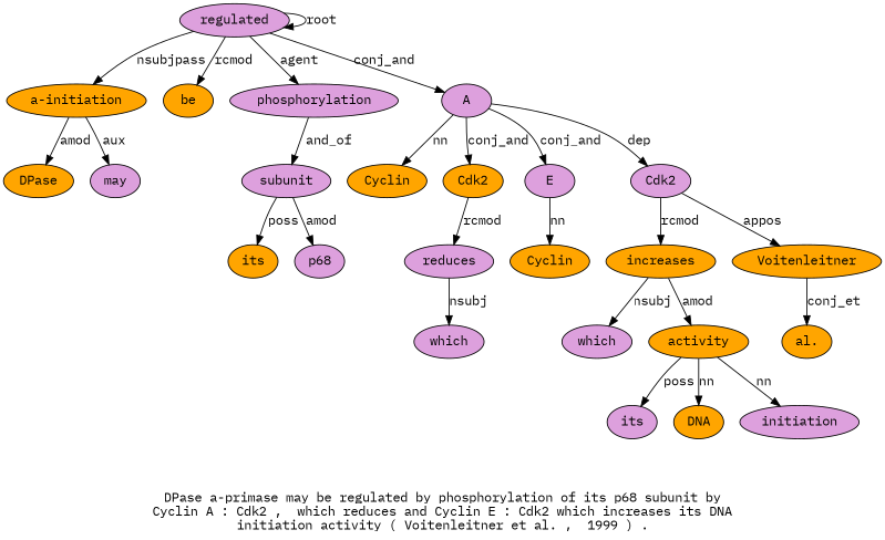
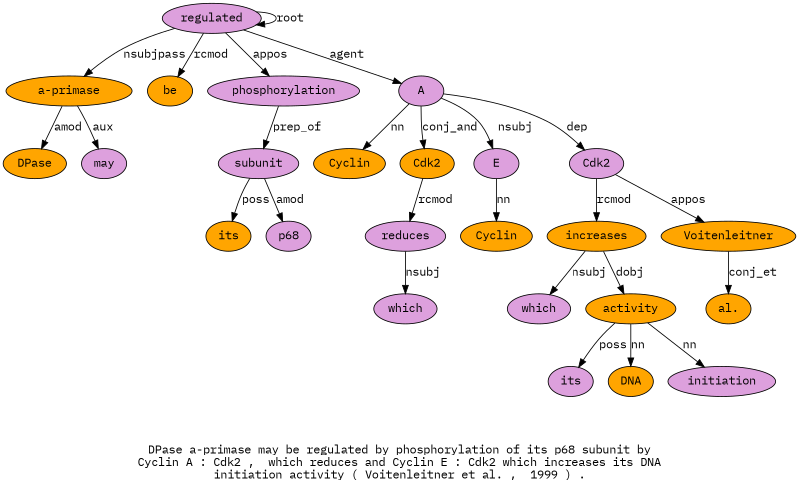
  digraph {
    fontname="IBM Plex Mono"
    label="DPase a-primase may be regulated by phosphorylation of its p68 subunit by\nCyclin A : Cdk2 ,  which reduces and Cyclin E : Cdk2 which increases its DNA\ninitiation activity ( Voitenleitner et al. ,  1999 ) ."
    node [fillcolor=plum fontname="IBM Plex Mono" style=filled]
    edge [fontname="IBM Plex Mono"]
-   n1 [fillcolor=orange label="a-initiation"]
+   n1 [fillcolor=orange label="a-primase"]
    n2 [fillcolor=orange label=DPase]
    n3 [label=may]
    n4 [label=regulated]
    n5 [fillcolor=orange label=be]
    n6 [label=phosphorylation]
    n7 [label=A]
    n8 [label=subunit]
    n9 [fillcolor=orange label=Cyclin]
    n10 [fillcolor=orange label=Cdk2]
    n11 [label=E]
    n12 [label=Cdk2]
    n13 [fillcolor=orange label=its]
    n14 [label=p68]
    n15 [label=reduces]
    n16 [fillcolor=orange label=Cyclin]
    n17 [fillcolor=orange label=increases]
    n18 [fillcolor=orange label=Voitenleitner]
    n19 [label=which]
    n20 [label=which]
    n21 [fillcolor=orange label=activity]
    n22 [fillcolor=orange label="al."]
    n23 [label=its]
    n24 [fillcolor=orange label=DNA]
    n25 [label=initiation]
    n1 -> n2 [label=amod]
    n1 -> n3 [label=aux]
    n4 -> n1 [label=nsubjpass]
    n4 -> n4 [label=root]
    n4 -> n5 [label=rcmod]
-   n4 -> n6 [label=agent]
-   n4 -> n7 [label=conj_and]
-   n6 -> n8 [label=and_of]
+   n4 -> n6 [label=appos]
+   n4 -> n7 [label=agent]
+   n6 -> n8 [label=prep_of]
    n7 -> n9 [label=nn]
    n7 -> n10 [label=conj_and]
-   n7 -> n11 [label=conj_and]
+   n7 -> n11 [label=nsubj]
    n7 -> n12 [label=dep]
    n8 -> n13 [label=poss]
    n8 -> n14 [label=amod]
    n10 -> n15 [label=rcmod]
    n11 -> n16 [label=nn]
    n12 -> n17 [label=rcmod]
    n12 -> n18 [label=appos]
    n15 -> n19 [label=nsubj]
    n17 -> n20 [label=nsubj]
-   n17 -> n21 [label=amod]
+   n17 -> n21 [label=dobj]
    n18 -> n22 [label=conj_et]
    n21 -> n23 [label=poss]
    n21 -> n24 [label=nn]
    n21 -> n25 [label=nn]
  }
